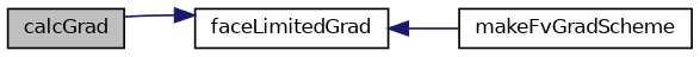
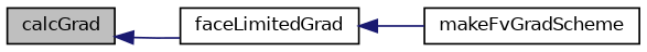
  digraph {
    rankdir=LR
    node [color=black fontname=Helvetica fontsize=10 shape=record]
    edge [color=midnightblue dir=back fontname=Helvetica fontsize=10 labelfontname=Helvetica labelfontsize=10 style=solid]
    n1 [fillcolor=grey75 fontcolor=black height=0.2 label=calcGrad style=filled width=0.4]
    n2 [height=0.2 label=faceLimitedGrad width=0.4]
    n3 [height=0.2 label=makeFvGradScheme width=0.4]
-   n2 -> n1
+   n1 -> n2
    n2 -> n3
  }
